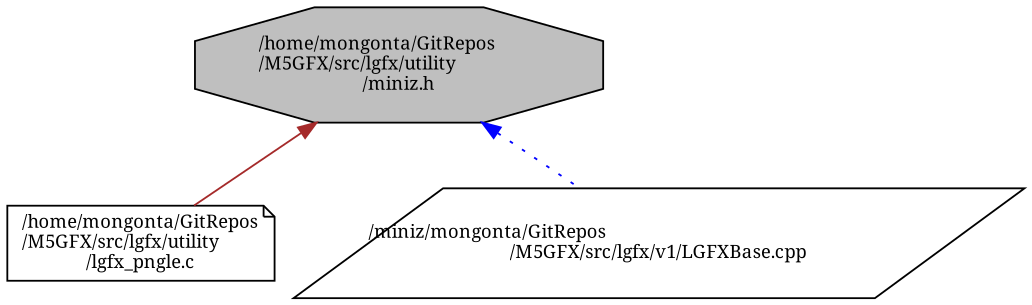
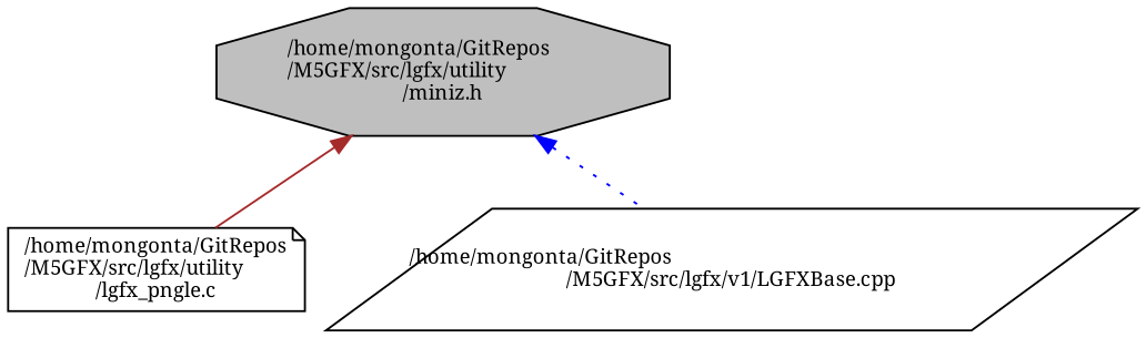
  digraph {
    fontname="Noto Serif"
    node [color=black fillcolor=white fontname="Noto Serif" fontsize=10 style=filled]
    edge [dir=back fontname="Noto Serif" fontsize=10 labelfontname=Helvetica labelfontsize=10]
    n1 [fillcolor=grey75 fontcolor=black height=0.2 label="/home/mongonta/GitRepos\l/M5GFX/src/lgfx/utility\l/miniz.h" shape=octagon width=0.4]
    n2 [height=0.2 label="/home/mongonta/GitRepos\l/M5GFX/src/lgfx/utility\l/lgfx_pngle.c" shape=note width=0.4]
-   n3 [height=0.2 label="/miniz/mongonta/GitRepos\l/M5GFX/src/lgfx/v1/LGFXBase.cpp" shape=parallelogram width=0.4]
+   n3 [height=0.2 label="/home/mongonta/GitRepos\l/M5GFX/src/lgfx/v1/LGFXBase.cpp" shape=parallelogram width=0.4]
    n1 -> n2 [color=brown style=solid]
    n1 -> n3 [color=blue style=dotted]
  }
